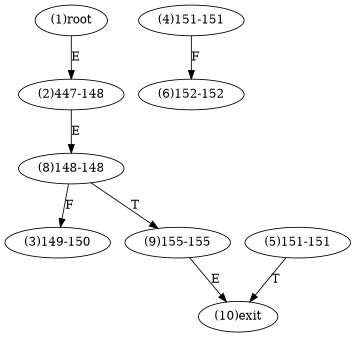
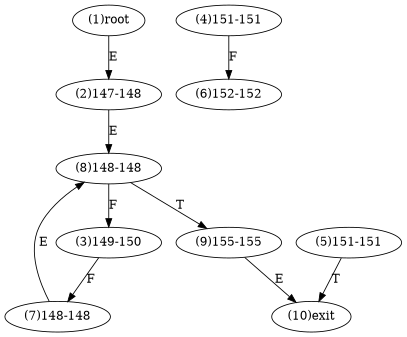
  digraph {
    n1 [label="(1)root"]
-   n2 [label="(2)447-148"]
+   n2 [label="(2)147-148"]
    n3 [label="(8)148-148"]
    n4 [label="(3)149-150"]
    n5 [label="(9)155-155"]
+   n6 [label="(7)148-148"]
    n7 [label="(4)151-151"]
    n8 [label="(6)152-152"]
    n9 [label="(5)151-151"]
    n10 [label="(10)exit"]
    n1 -> n2 [label=E]
    n2 -> n3 [label=E]
    n3 -> n4 [label=F]
    n3 -> n5 [label=T]
+   n4 -> n6 [label=F]
    n5 -> n10 [label=E]
+   n6 -> n3 [label=E]
    n7 -> n8 [label=F]
    n9 -> n10 [label=T]
  }
